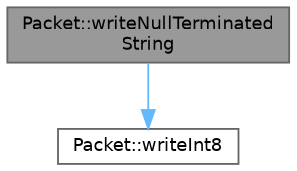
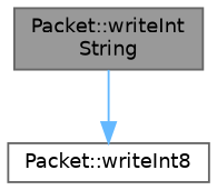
  digraph {
    rankdir=TB
    node [fontname=Helvetica fontsize=10 shape=box style=filled]
-   n1 [color=gray40 fillcolor=grey60 fontcolor=black height=0.2 label="Packet::writeNullTerminated\lString" width=0.4]
+   n1 [color=gray40 fillcolor=grey60 fontcolor=black height=0.2 label="Packet::writeInt\lString" width=0.4]
    n2 [color=grey40 fillcolor=white height=0.2 label="Packet::writeInt8" width=0.4]
    n1 -> n2 [color=steelblue1 fontname=Helvetica fontsize=10 labelfontname=Helvetica labelfontsize=10 style=solid]
  }
